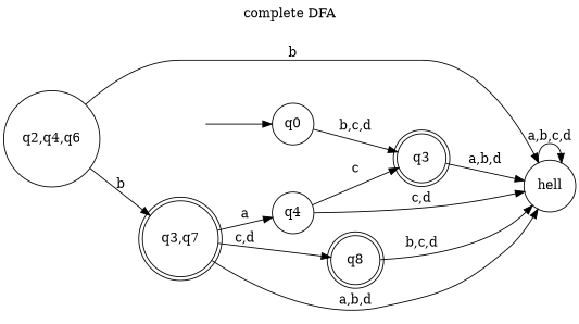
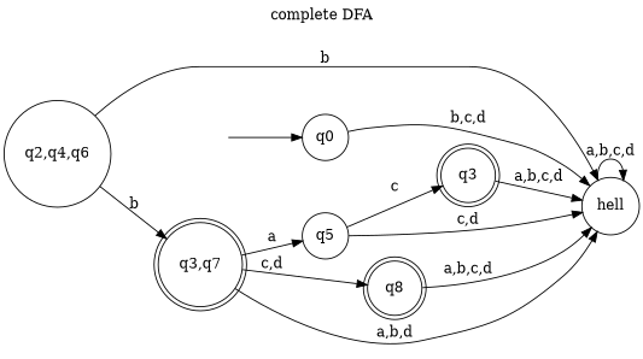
  digraph {
    label="complete DFA"
    labelloc=t
    rankdir=LR
    node [shape=circle]
    "" [shape=none]
    q0
    hell
    q3 [shape=doublecircle]
    q8 [shape=doublecircle]
    "q3,q7" [shape=doublecircle]
-   q5 [label=q4]
+   q5
    "q2,q4,q6"
    "" -> q0
-   q0 -> q3 [label="b,c,d"]
+   q0 -> hell [label="b,c,d"]
    hell -> hell [label="a,b,c,d"]
-   q3 -> hell [label="a,b,d"]
-   q8 -> hell [label="b,c,d"]
+   q3 -> hell [label="a,b,c,d"]
+   q8 -> hell [label="a,b,c,d"]
    "q3,q7" -> hell [label="a,b,d"]
    "q3,q7" -> q8 [label="c,d"]
    "q3,q7" -> q5 [label=a]
    q5 -> hell [label="c,d"]
    q5 -> q3 [label=c]
    "q2,q4,q6" -> hell [label=b]
    "q2,q4,q6" -> "q3,q7" [label=b]
  }
